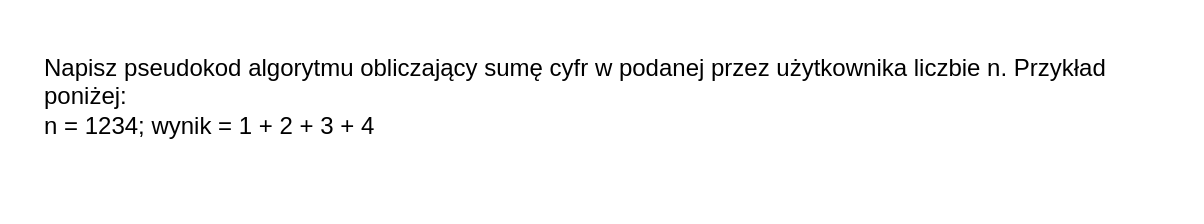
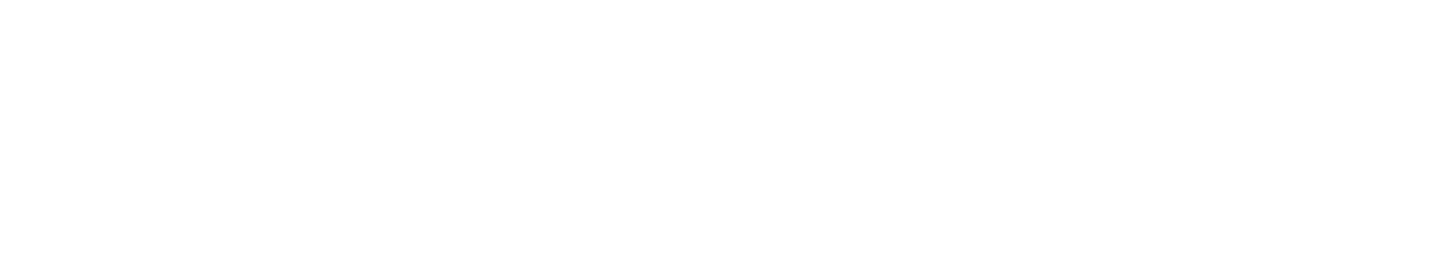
  <mxCell id="0" />
  <mxCell id="1" parent="0" />
- <mxCell id="2" value="Napisz pseudokod algorytmu obliczający sumę cyfr w podanej przez użytkownika liczbie n. Przykład poniżej:&#10;n = 1234; wynik = 1 + 2 + 3 + 4" style="text;whiteSpace=wrap;html=1;" vertex="1" parent="1"><mxGeometry x="20" y="20" width="560" height="70" as="geometry" /></mxCell>
